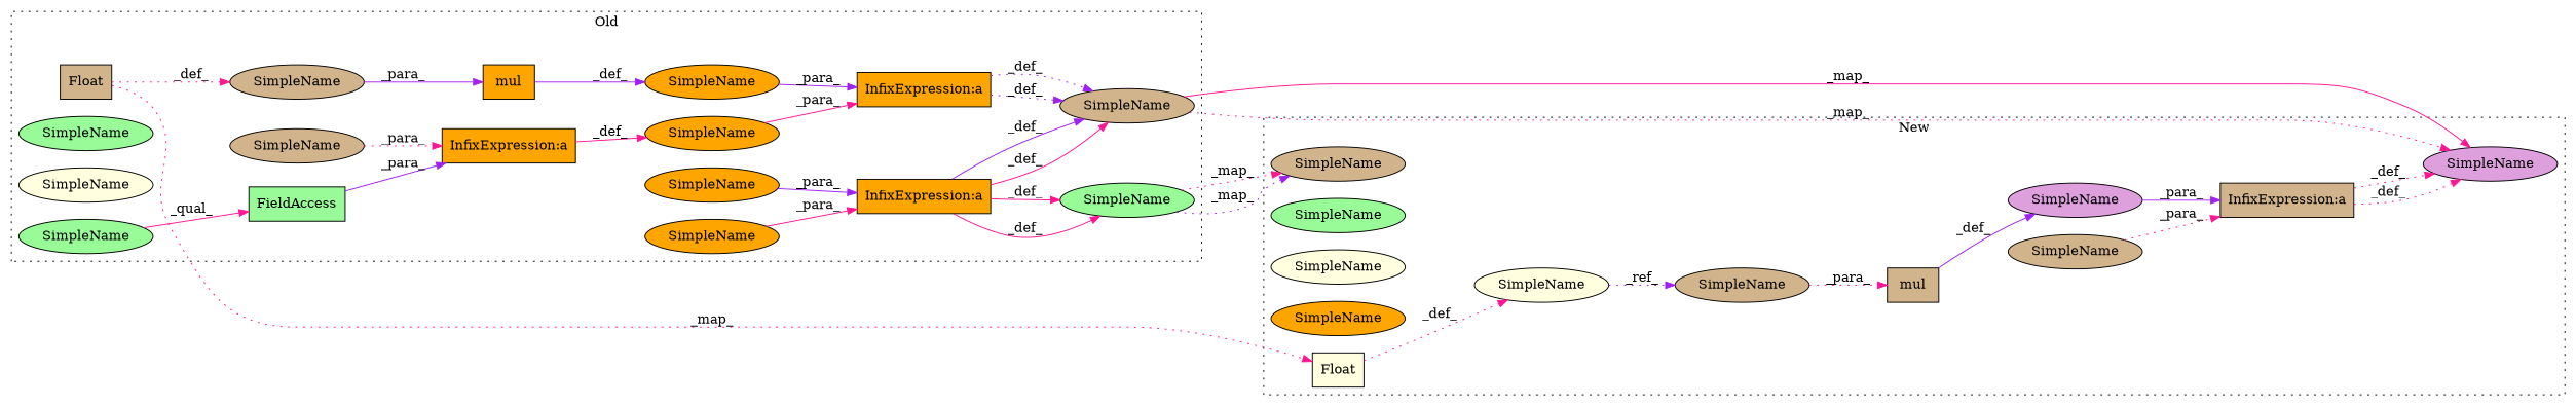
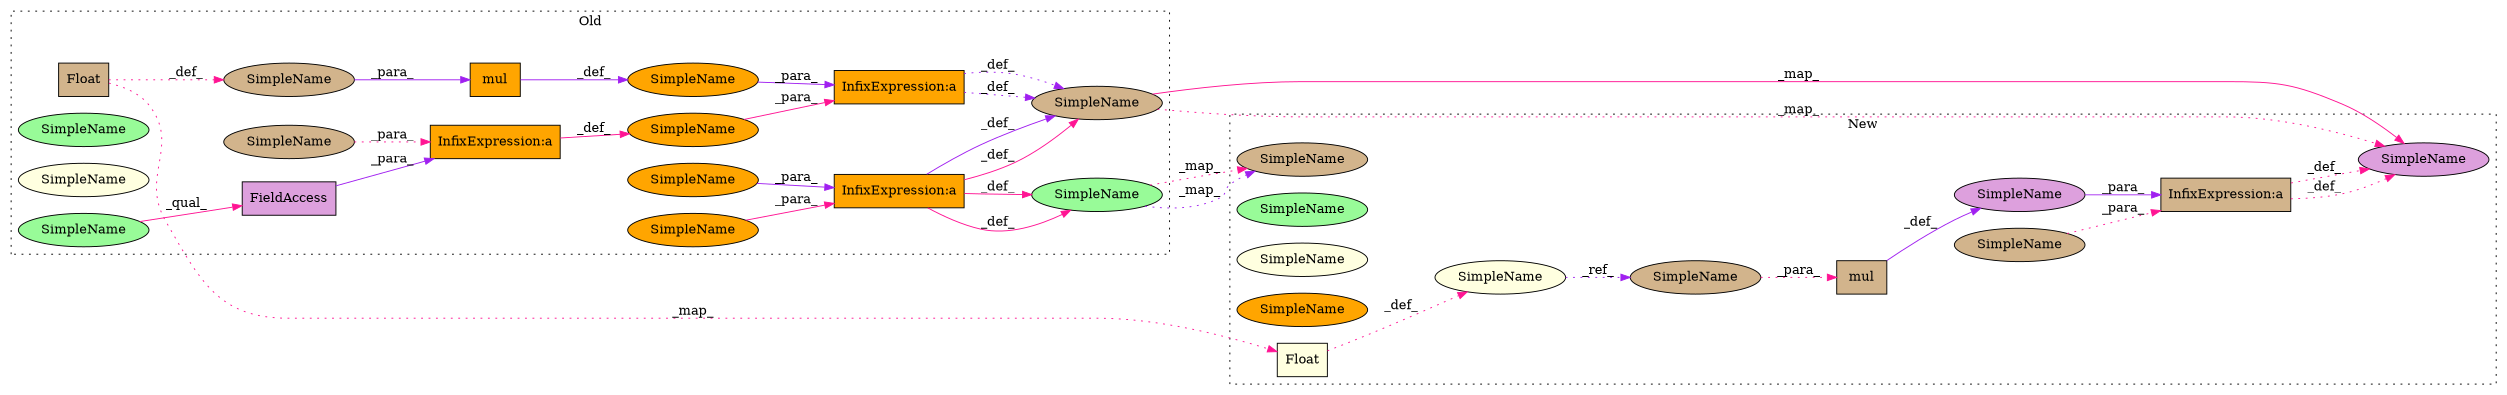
  digraph {
    rankdir=LR
    node [a=42 l=3 shape=ellipse style=filled fillcolor=tan]
    edge [color=deeppink style=solid]
    n1 [a=32 l=7 label=Float s=2182 shape=box]
    n2 [l=4 label=SimpleName s=2304 fillcolor=palegreen]
    n3 [l=4 label=SimpleName s=2304]
    n4 [label=SimpleName fillcolor=orange l=""]
    n5 [a=27 label="InfixExpression:a" s=2159 shape=box fillcolor=orange]
    n6 [label=SimpleName l=""]
    n7 [a=32 l="4,1" label=mul s="2166,2189" shape=box fillcolor=orange]
    n8 [label=SimpleName fillcolor=orange l=""]
    n9 [a=27 label="InfixExpression:a" s=2114 shape=box fillcolor=orange]
-   n10 [a=22 l=8 label=FieldAccess s=2117 shape=box fillcolor=palegreen]
+   n10 [a=22 l=8 label=FieldAccess s=2117 shape=box fillcolor=plum]
    n11 [a=27 label="InfixExpression:a" s=2260 shape=box fillcolor=orange]
    n12 [label=SimpleName fillcolor=orange l=""]
    n13 [label=SimpleName fillcolor=orange l=""]
    n14 [label=SimpleName s=2239 fillcolor=lightyellow]
    n15 [label=SimpleName s=2239 fillcolor=palegreen]
    n16 [l=4 label=SimpleName s=2117 fillcolor=palegreen]
    n17 [label=SimpleName s=2111]
    n18 [a=32 l=7 label=Float s=2012 shape=box fillcolor=lightyellow]
    n19 [l=4 label=SimpleName s=2489 fillcolor=palegreen]
    n20 [l=4 label=SimpleName s=2489 fillcolor=plum]
    n21 [label=SimpleName fillcolor=plum l=""]
    n22 [a=27 label="InfixExpression:a" s=2387 shape=box]
    n23 [l=9 label=SimpleName s=1990 fillcolor=lightyellow]
    n24 [a=32 l="4,1" label=mul s="2394,2407" shape=box]
    n25 [label=SimpleName s=2142 fillcolor=lightyellow]
    n26 [label=SimpleName s=2208 fillcolor=orange]
    n27 [label=SimpleName s=2208]
    n28 [label=SimpleName s=2384]
    n29 [l=9 label=SimpleName s=2398]
    subgraph cluster_1 {
      label=Old
      style=dotted
      n1
      n2
      n3
      n4
      n5
      n6
      n7
      n8
      n9
      n10
      n11
      n12
      n13
      n14
      n15
      n16
      n17
    }
    subgraph cluster_2 {
      label=New
      style=dotted
      n18
      n19
      n20
      n21
      n22
      n23
      n24
      n25
      n26
      n27
      n28
      n29
    }
    n1 -> n6 [label=_def_ style=dotted]
    n1 -> n18 [label=_map_ style=dotted]
    n3 -> n20 [label=_map_]
    n3 -> n20 [label=_map_ style=dotted]
    n4 -> n5 [label=_para_ color=purple]
    n5 -> n3 [label=_def_ color=purple style=dotted]
    n5 -> n3 [label=_def_ color=purple style=dotted]
    n6 -> n7 [label=_para_ color=purple]
    n7 -> n4 [label=_def_ color=purple]
    n8 -> n5 [label=_para_]
    n9 -> n8 [label=_def_]
    n10 -> n9 [label=_para_ color=purple]
    n11 -> n3 [label=_def_ color=purple]
    n11 -> n3 [label=_def_]
    n11 -> n15 [label=_def_]
    n11 -> n15 [label=_def_]
    n12 -> n11 [label=_para_]
    n13 -> n11 [label=_para_ color=purple]
    n15 -> n27 [label=_map_ style=dotted]
    n15 -> n27 [label=_map_ color=purple style=dotted]
    n16 -> n10 [label=_qual_]
    n17 -> n9 [label=_para_ style=dotted]
    n18 -> n23 [label=_def_ style=dotted]
    n21 -> n22 [label=_para_ color=purple]
    n22 -> n20 [label=_def_ style=dotted]
    n22 -> n20 [label=_def_ style=dotted]
    n23 -> n29 [label=_ref_ color=purple style=dotted]
    n24 -> n21 [label=_def_ color=purple]
    n28 -> n22 [label=_para_ style=dotted]
    n29 -> n24 [label=_para_ style=dotted]
  }
